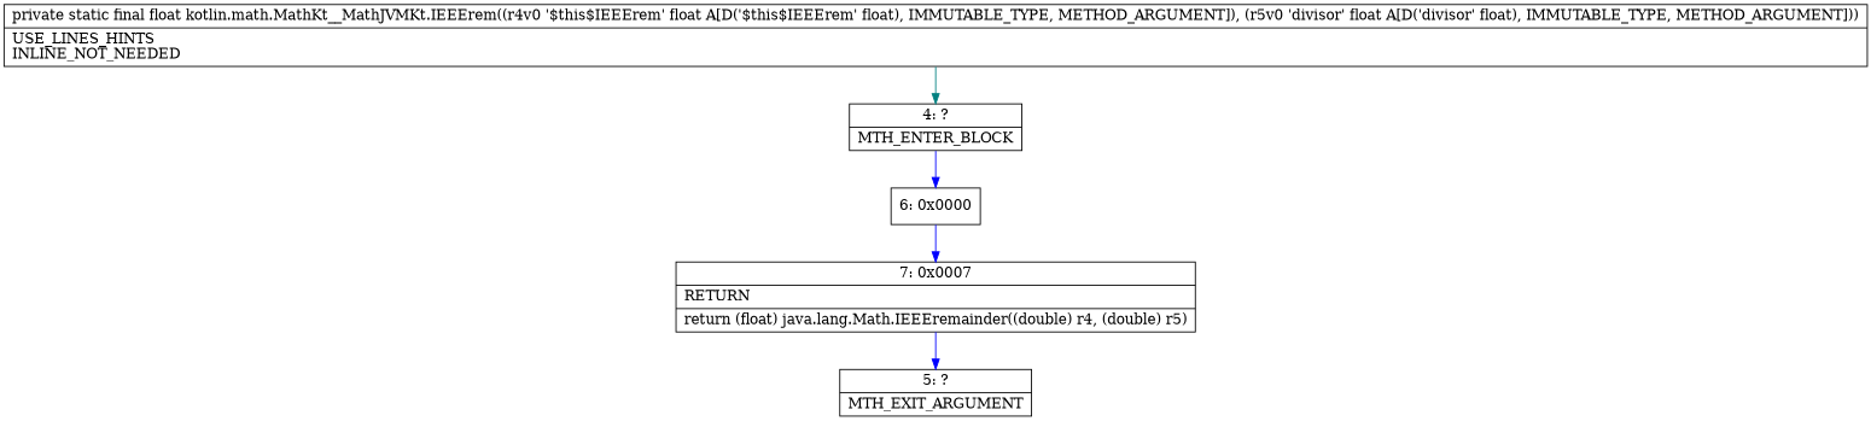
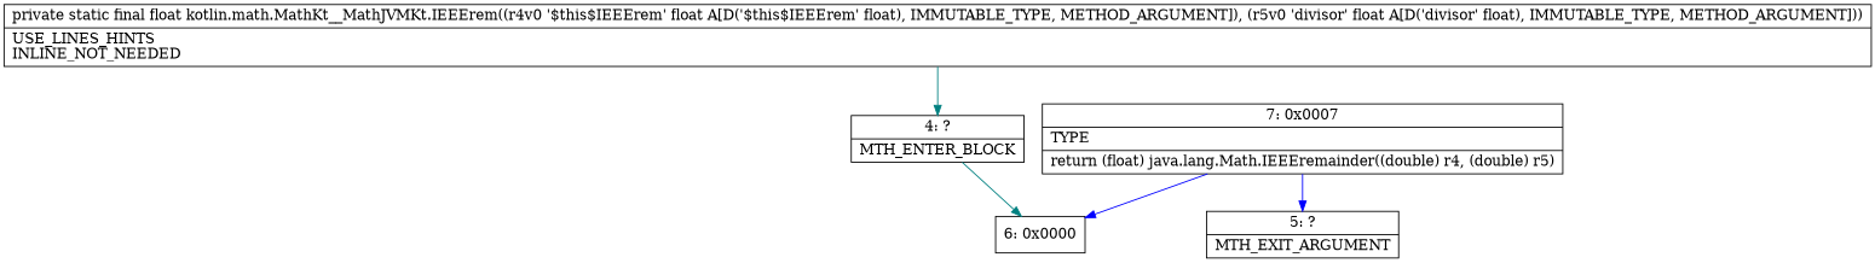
  digraph {
    node [shape=record]
    edge [color=teal]
    n1 [label="{4\:\ ?|MTH_ENTER_BLOCK\l}"]
    n2 [label="{6\:\ 0x0000}"]
-   n3 [label="{7\:\ 0x0007|RETURN\l|return (float) java.lang.Math.IEEEremainder((double) r4, (double) r5)\l}"]
+   n3 [label="{7\:\ 0x0007|TYPE\l|return (float) java.lang.Math.IEEEremainder((double) r4, (double) r5)\l}"]
    n4 [label="{5\:\ ?|MTH_EXIT_ARGUMENT\l}"]
    n5 [label="{private static final float kotlin.math.MathKt__MathJVMKt.IEEErem((r4v0 '$this$IEEErem' float A[D('$this$IEEErem' float), IMMUTABLE_TYPE, METHOD_ARGUMENT]), (r5v0 'divisor' float A[D('divisor' float), IMMUTABLE_TYPE, METHOD_ARGUMENT]))  | USE_LINES_HINTS\lINLINE_NOT_NEEDED\l}"]
-   n1 -> n2 [color=blue]
-   n2 -> n3 [color=blue]
+   n1 -> n2
+   n3 -> n2 [color=blue]
    n3 -> n4 [color=blue]
    n5 -> n1
  }
